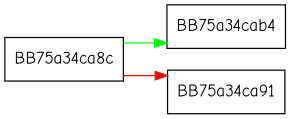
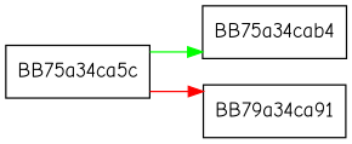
  digraph {
    fontname="Comic Neue"
    rankdir=LR
    splines=ortho
    node [fontname="Comic Neue" shape=box]
    edge [fontname="Comic Neue"]
-   BB75a34ca8c
+   BB75a34ca8c [label=BB75a34ca5c]
    BB75a34cab4
-   BB75a34ca91
+   BB75a34ca91 [label=BB79a34ca91]
    BB75a34ca8c -> BB75a34cab4 [color=green]
    BB75a34ca8c -> BB75a34ca91 [color=red]
  }
